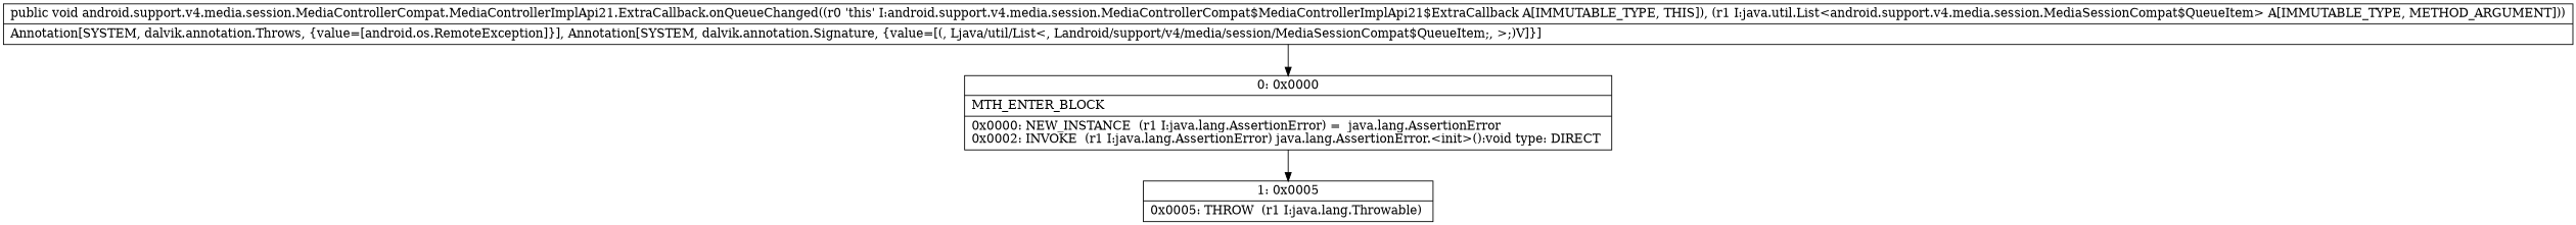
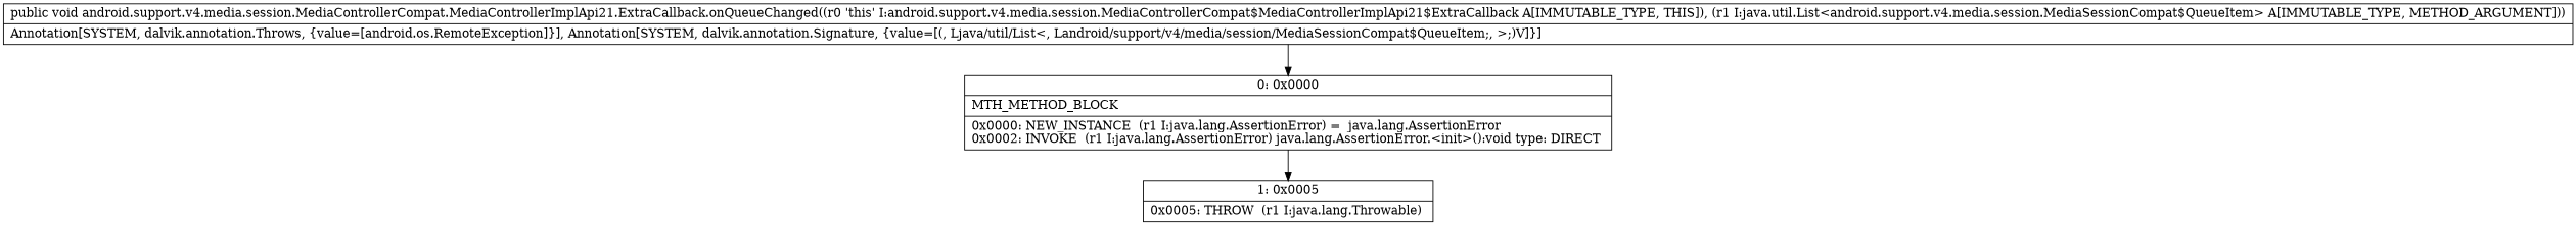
  digraph {
    node [shape=record]
-   n1 [label="{0\:\ 0x0000|MTH_ENTER_BLOCK\l|0x0000: NEW_INSTANCE  (r1 I:java.lang.AssertionError) =  java.lang.AssertionError \l0x0002: INVOKE  (r1 I:java.lang.AssertionError) java.lang.AssertionError.\<init\>():void type: DIRECT \l}"]
+   n1 [label="{0\:\ 0x0000|MTH_METHOD_BLOCK\l|0x0000: NEW_INSTANCE  (r1 I:java.lang.AssertionError) =  java.lang.AssertionError \l0x0002: INVOKE  (r1 I:java.lang.AssertionError) java.lang.AssertionError.\<init\>():void type: DIRECT \l}"]
    n2 [label="{1\:\ 0x0005|0x0005: THROW  (r1 I:java.lang.Throwable) \l}"]
    n3 [label="{public void android.support.v4.media.session.MediaControllerCompat.MediaControllerImplApi21.ExtraCallback.onQueueChanged((r0 'this' I:android.support.v4.media.session.MediaControllerCompat$MediaControllerImplApi21$ExtraCallback A[IMMUTABLE_TYPE, THIS]), (r1 I:java.util.List\<android.support.v4.media.session.MediaSessionCompat$QueueItem\> A[IMMUTABLE_TYPE, METHOD_ARGUMENT]))  | Annotation[SYSTEM, dalvik.annotation.Throws, \{value=[android.os.RemoteException]\}], Annotation[SYSTEM, dalvik.annotation.Signature, \{value=[(, Ljava\/util\/List\<, Landroid\/support\/v4\/media\/session\/MediaSessionCompat$QueueItem;, \>;)V]\}]\l}"]
    n1 -> n2
    n3 -> n1
  }
